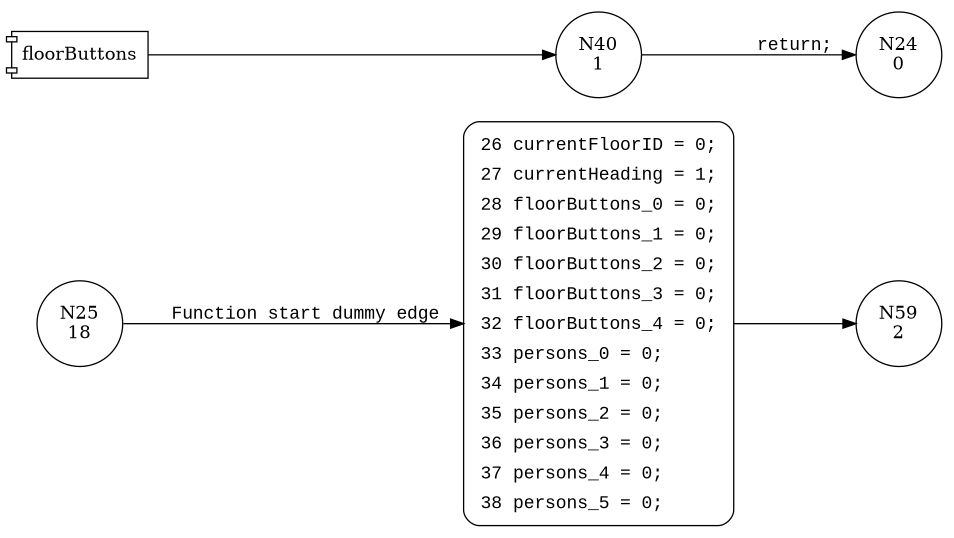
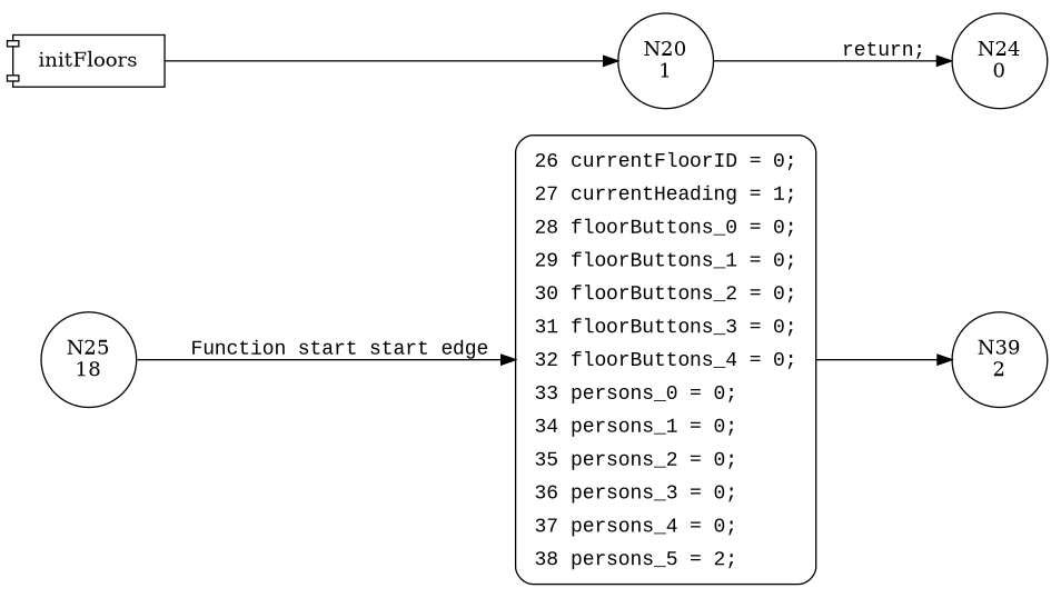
  digraph {
    rankdir=LR
    node [shape=circle]
    edge [fontname="Courier New"]
    n1 [label="N25\n18"]
-   n2 [fillcolor=white fontname="Courier New" label=<<table border="0" cellborder="0" cellpadding="3" bgcolor="white"><tr><td align="right">26</td><td align="left">currentFloorID = 0;</td></tr><tr><td align="right">27</td><td align="left">currentHeading = 1;</td></tr><tr><td align="right">28</td><td align="left">floorButtons_0 = 0;</td></tr><tr><td align="right">29</td><td align="left">floorButtons_1 = 0;</td></tr><tr><td align="right">30</td><td align="left">floorButtons_2 = 0;</td></tr><tr><td align="right">31</td><td align="left">floorButtons_3 = 0;</td></tr><tr><td align="right">32</td><td align="left">floorButtons_4 = 0;</td></tr><tr><td align="right">33</td><td align="left">persons_0 = 0;</td></tr><tr><td align="right">34</td><td align="left">persons_1 = 0;</td></tr><tr><td align="right">35</td><td align="left">persons_2 = 0;</td></tr><tr><td align="right">36</td><td align="left">persons_3 = 0;</td></tr><tr><td align="right">37</td><td align="left">persons_4 = 0;</td></tr><tr><td align="right">38</td><td align="left">persons_5 = 0;</td></tr></table>> penwidth=1 shape=Mrecord style="filled,bold"]
-   n3 [label="N59\n2"]
-   n4 [label=floorButtons shape=component]
-   n5 [label="N40\n1"]
+   n2 [fillcolor=white fontname="Courier New" label=<<table border="0" cellborder="0" cellpadding="3" bgcolor="white"><tr><td align="right">26</td><td align="left">currentFloorID = 0;</td></tr><tr><td align="right">27</td><td align="left">currentHeading = 1;</td></tr><tr><td align="right">28</td><td align="left">floorButtons_0 = 0;</td></tr><tr><td align="right">29</td><td align="left">floorButtons_1 = 0;</td></tr><tr><td align="right">30</td><td align="left">floorButtons_2 = 0;</td></tr><tr><td align="right">31</td><td align="left">floorButtons_3 = 0;</td></tr><tr><td align="right">32</td><td align="left">floorButtons_4 = 0;</td></tr><tr><td align="right">33</td><td align="left">persons_0 = 0;</td></tr><tr><td align="right">34</td><td align="left">persons_1 = 0;</td></tr><tr><td align="right">35</td><td align="left">persons_2 = 0;</td></tr><tr><td align="right">36</td><td align="left">persons_3 = 0;</td></tr><tr><td align="right">37</td><td align="left">persons_4 = 0;</td></tr><tr><td align="right">38</td><td align="left">persons_5 = 2;</td></tr></table>> penwidth=1 shape=Mrecord style="filled,bold"]
+   n3 [label="N39\n2"]
+   n4 [label=initFloors shape=component]
+   n5 [label="N20\n1"]
    n6 [label="N24\n0"]
-   n1 -> n2 [label="Function start dummy edge"]
+   n1 -> n2 [label="Function start start edge"]
    n2 -> n3 [fontname=""]
    n4 -> n5
    n5 -> n6 [label="return;"]
  }
